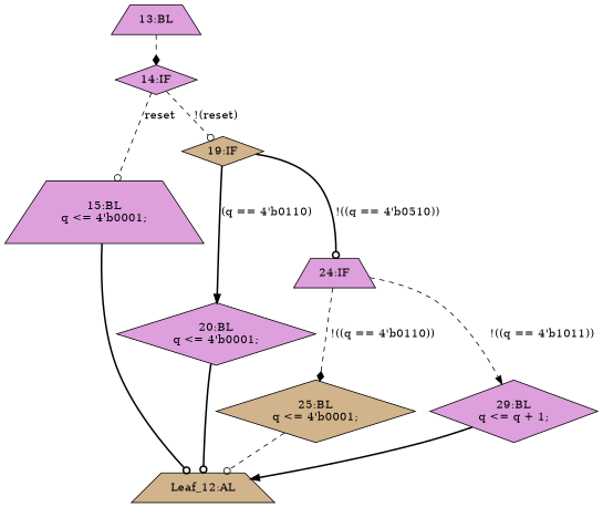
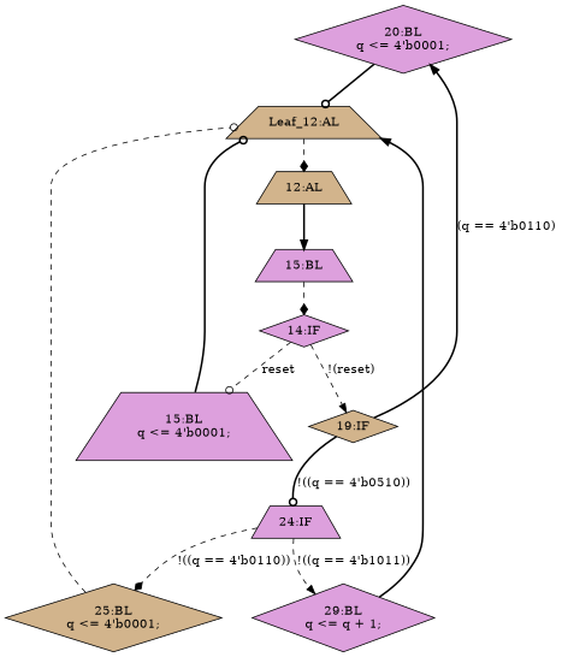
  strict digraph {
    node [fillcolor=plum shape=diamond statements="[]" style=filled typ=Block]
    edge [arrowhead=odot cond="[]" lineno=None style=dashed]
    n1 [ast="<pyverilog.vparser.ast.Block object at 0x7faf184a34d0>" label="20:BL\nq <= 4'b0001;" statements="[<pyverilog.vparser.ast.NonblockingSubstitution object at 0x7faf1844ee90>]"]
    n2 [def_var="['q']" fillcolor=tan label="Leaf_12:AL" shape=trapezium statements="" typ=""]
-   n4 [ast="<pyverilog.vparser.ast.Block object at 0x7faf185350d0>" label="13:BL" shape=trapezium]
+   n3 [ast="<pyverilog.vparser.ast.Always object at 0x7faf18535e10>" clk_sens=True fillcolor=tan label="12:AL" sens="['clk', 'reset']" shape=trapezium typ=Always use_var="['reset', 'q']"]
+   n4 [ast="<pyverilog.vparser.ast.Block object at 0x7faf185350d0>" label="15:BL" shape=trapezium]
    n5 [ast="<pyverilog.vparser.ast.Block object at 0x7faf18535d10>" label="15:BL\nq <= 4'b0001;" shape=trapezium statements="[<pyverilog.vparser.ast.NonblockingSubstitution object at 0x7faf18456810>]"]
    n6 [ast="<pyverilog.vparser.ast.IfStatement object at 0x7faf1844e550>" fillcolor=tan label="19:IF" typ=IfStatement]
    n7 [ast="<pyverilog.vparser.ast.IfStatement object at 0x7faf184bd4d0>" label="24:IF" shape=trapezium typ=IfStatement]
    n8 [ast="<pyverilog.vparser.ast.Block object at 0x7faf184b1550>" fillcolor=tan label="25:BL\nq <= 4'b0001;" statements="[<pyverilog.vparser.ast.NonblockingSubstitution object at 0x7faf184bd6d0>]"]
    n9 [ast="<pyverilog.vparser.ast.Block object at 0x7faf184b1050>" label="29:BL\nq <= q + 1;" statements="[<pyverilog.vparser.ast.NonblockingSubstitution object at 0x7faf184a6950>]"]
    n10 [ast="<pyverilog.vparser.ast.IfStatement object at 0x7faf18456bd0>" label="14:IF" typ=IfStatement]
    n1 -> n2 [style=bold]
+   n2 -> n3 [arrowhead=diamond cond="" lineno=""]
+   n3 -> n4 [arrowhead=normal style=bold]
    n4 -> n10 [arrowhead=diamond]
    n5 -> n2 [style=bold]
    n6 -> n1 [arrowhead=normal cond="['q']" label="(q == 4'b0110)" lineno=19 style=bold]
    n6 -> n7 [cond="['q']" label="!((q == 4'b0510))" lineno=19 style=bold]
    n7 -> n8 [arrowhead=diamond cond="['q']" label="!((q == 4'b0110))" lineno=24]
    n7 -> n9 [arrowhead=normal cond="['q']" label="!((q == 4'b1011))" lineno=24]
    n8 -> n2
    n9 -> n2 [arrowhead=normal style=bold]
    n10 -> n5 [cond="['reset']" label=reset lineno=14]
-   n10 -> n6 [cond="['reset']" label="!(reset)" lineno=14]
+   n10 -> n6 [arrowhead=normal cond="['reset']" label="!(reset)" lineno=14]
  }
